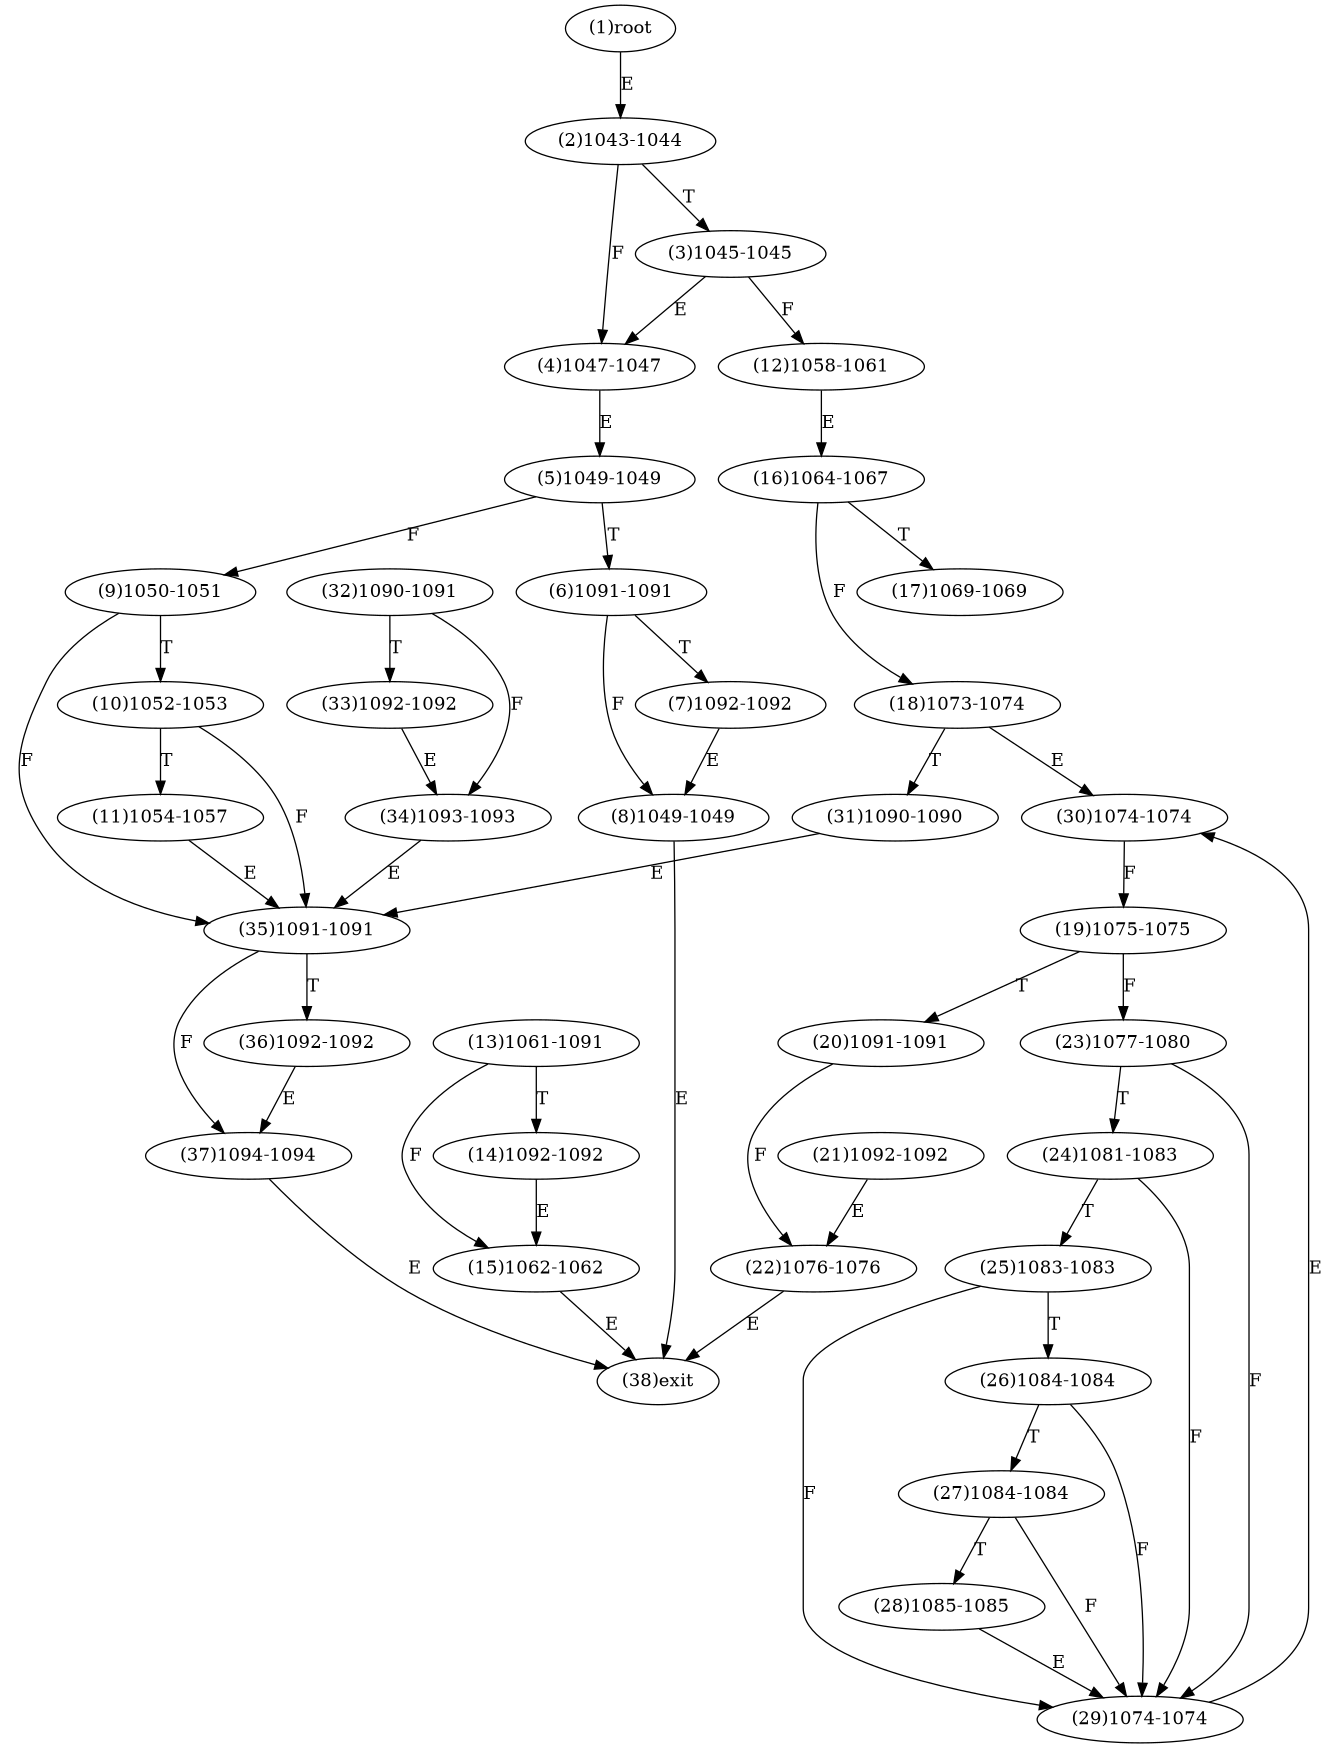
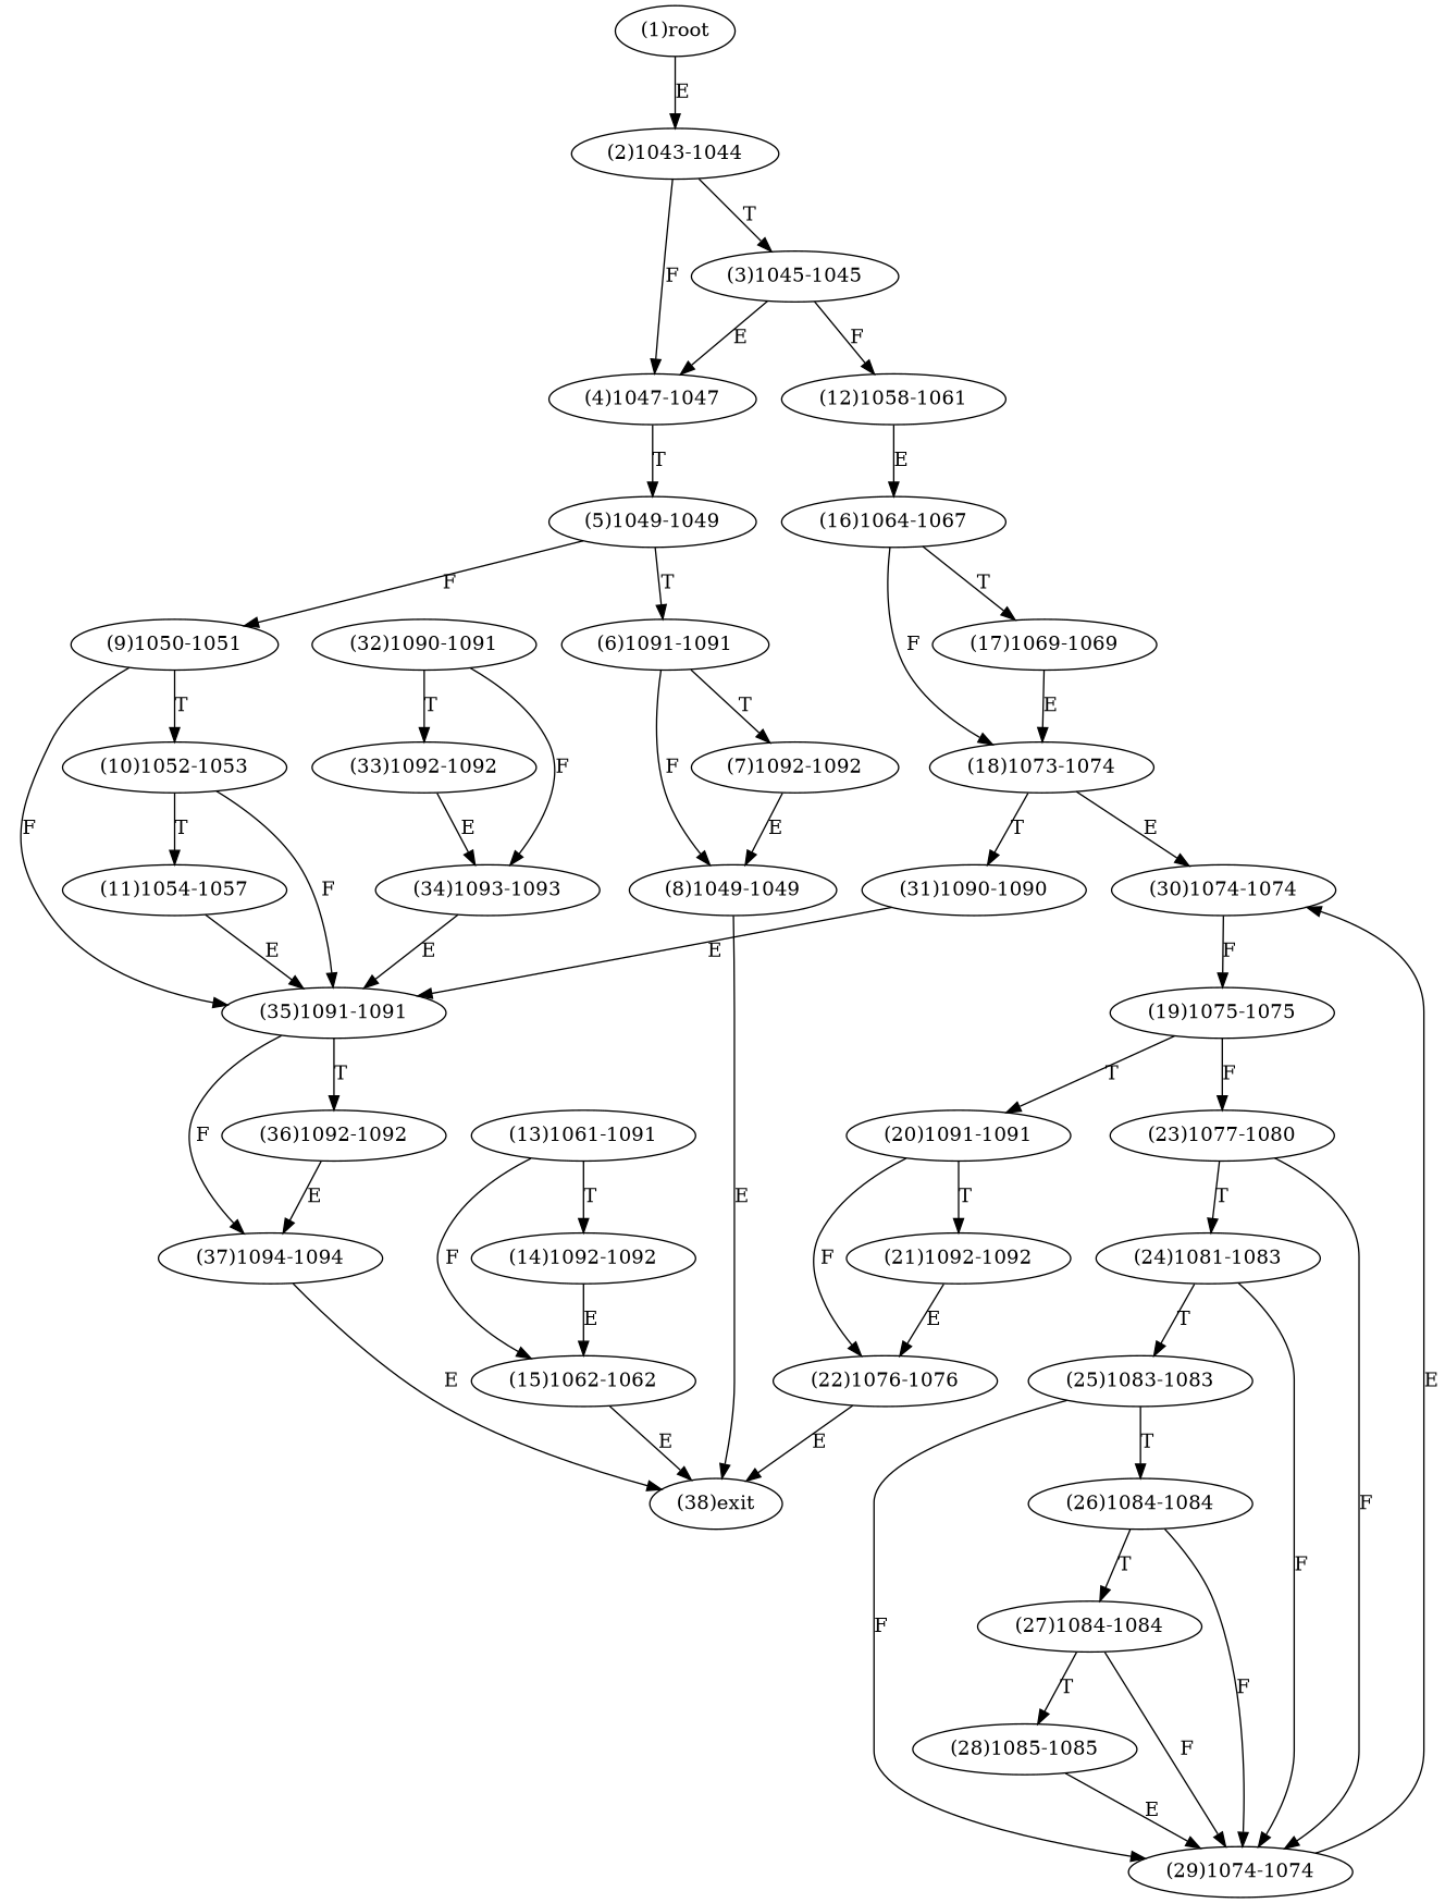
  digraph {
    n1 [label="(1)root"]
    n2 [label="(2)1043-1044"]
    n3 [label="(3)1045-1045"]
    n4 [label="(4)1047-1047"]
    n5 [label="(12)1058-1061"]
    n6 [label="(5)1049-1049"]
    n7 [label="(6)1091-1091"]
    n8 [label="(9)1050-1051"]
    n9 [label="(16)1064-1067"]
    n10 [label="(7)1092-1092"]
    n11 [label="(8)1049-1049"]
    n12 [label="(10)1052-1053"]
    n13 [label="(35)1091-1091"]
    n14 [label="(38)exit"]
    n15 [label="(11)1054-1057"]
    n16 [label="(36)1092-1092"]
    n17 [label="(37)1094-1094"]
    n18 [label="(17)1069-1069"]
    n19 [label="(18)1073-1074"]
    n20 [label="(13)1061-1091"]
    n21 [label="(14)1092-1092"]
    n22 [label="(15)1062-1062"]
    n23 [label="(30)1074-1074"]
    n24 [label="(31)1090-1090"]
    n25 [label="(19)1075-1075"]
    n26 [label="(20)1091-1091"]
    n27 [label="(23)1077-1080"]
    n28 [label="(21)1092-1092"]
    n29 [label="(22)1076-1076"]
    n30 [label="(24)1081-1083"]
    n31 [label="(29)1074-1074"]
    n32 [label="(25)1083-1083"]
    n33 [label="(26)1084-1084"]
    n34 [label="(27)1084-1084"]
    n35 [label="(28)1085-1085"]
    n36 [label="(34)1093-1093"]
    n37 [label="(32)1090-1091"]
    n38 [label="(33)1092-1092"]
    n1 -> n2 [label=E]
    n2 -> n3 [label=T]
    n2 -> n4 [label=F]
    n3 -> n4 [label=E]
    n3 -> n5 [label=F]
-   n4 -> n6 [label=E]
+   n4 -> n6 [label=T]
    n5 -> n9 [label=E]
    n6 -> n7 [label=T]
    n6 -> n8 [label=F]
    n7 -> n10 [label=T]
    n7 -> n11 [label=F]
    n8 -> n12 [label=T]
    n8 -> n13 [label=F]
    n9 -> n18 [label=T]
    n9 -> n19 [label=F]
    n10 -> n11 [label=E]
    n11 -> n14 [label=E]
    n12 -> n13 [label=F]
    n12 -> n15 [label=T]
    n13 -> n16 [label=T]
    n13 -> n17 [label=F]
    n15 -> n13 [label=E]
    n16 -> n17 [label=E]
    n17 -> n14 [label=E]
+   n18 -> n19 [label=E]
    n19 -> n23 [label=E]
    n19 -> n24 [label=T]
    n20 -> n21 [label=T]
    n20 -> n22 [label=F]
    n21 -> n22 [label=E]
    n22 -> n14 [label=E]
    n23 -> n25 [label=F]
    n24 -> n13 [label=E]
    n25 -> n26 [label=T]
    n25 -> n27 [label=F]
+   n26 -> n28 [label=T]
    n26 -> n29 [label=F]
    n27 -> n30 [label=T]
    n27 -> n31 [label=F]
    n28 -> n29 [label=E]
    n29 -> n14 [label=E]
    n30 -> n31 [label=F]
    n30 -> n32 [label=T]
    n31 -> n23 [label=E]
    n32 -> n31 [label=F]
    n32 -> n33 [label=T]
    n33 -> n31 [label=F]
    n33 -> n34 [label=T]
    n34 -> n31 [label=F]
    n34 -> n35 [label=T]
    n35 -> n31 [label=E]
    n36 -> n13 [label=E]
    n37 -> n36 [label=F]
    n37 -> n38 [label=T]
    n38 -> n36 [label=E]
  }
